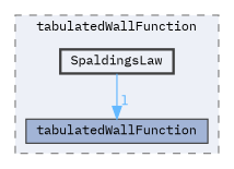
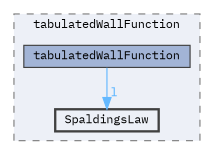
  digraph {
    compound=true
    fontname="IBM Plex Mono"
    node [color=grey25 fontname="IBM Plex Mono" fontsize=10 shape=box]
    n1 [fillcolor="#a2b4d6" height=0.2 label=tabulatedWallFunction style=filled width=0.4]
    n2 [fillcolor="#edf0f7" height=0.2 label=SpaldingsLaw style="filled,bold" width=0.4]
    subgraph cluster_1 {
      bgcolor="#edf0f7"
      fontsize=10
      label=tabulatedWallFunction
      pencolor=grey50
      style="filled,dashed"
      n1
      n2
    }
-   n2 -> n1 [color=steelblue1 fontcolor=steelblue1 fontname="IBM Plex Mono" fontsize=10 headlabel=1 labeldistance=1.5 labelfontname=Helvetica labelfontsize=10]
+   n1 -> n2 [color=steelblue1 fontcolor=steelblue1 fontname="IBM Plex Mono" fontsize=10 headlabel=1 labeldistance=1.5 labelfontname=Helvetica labelfontsize=10]
  }
